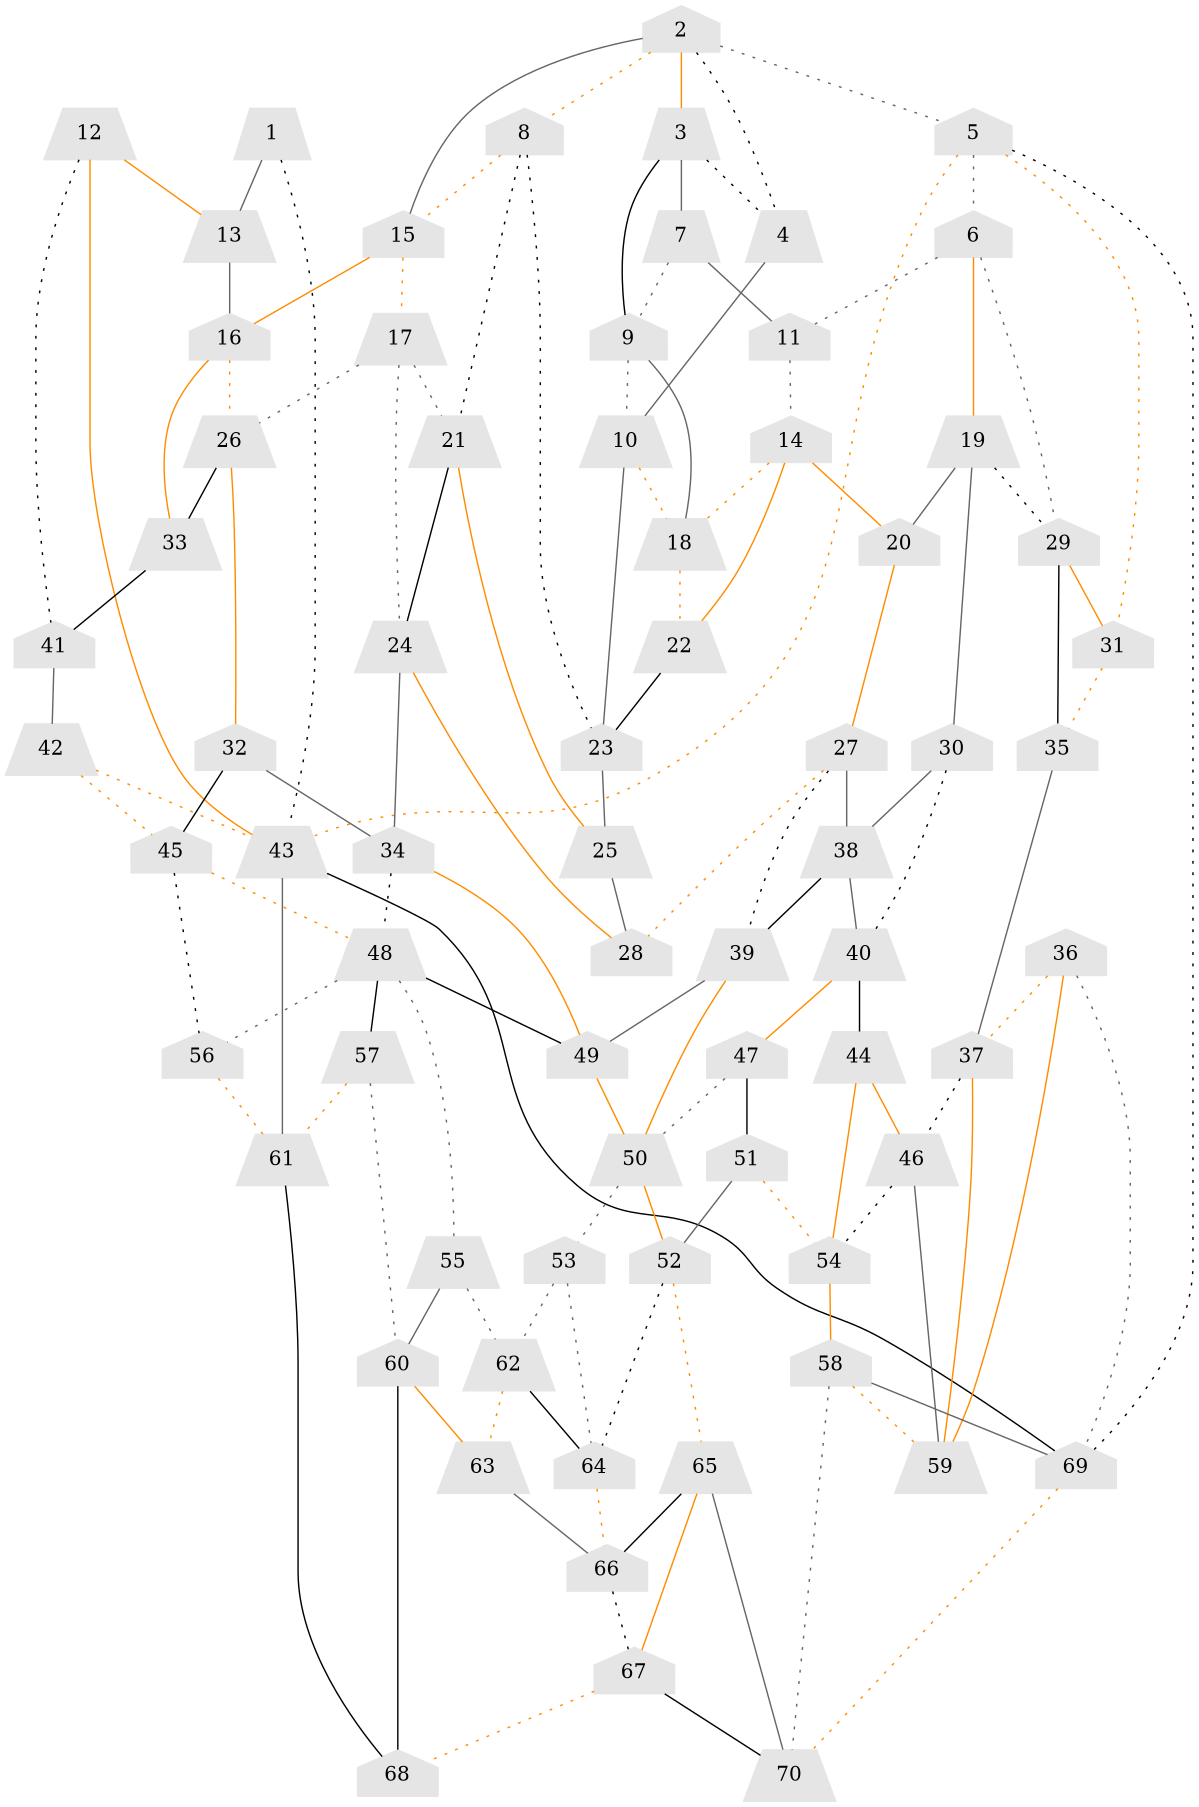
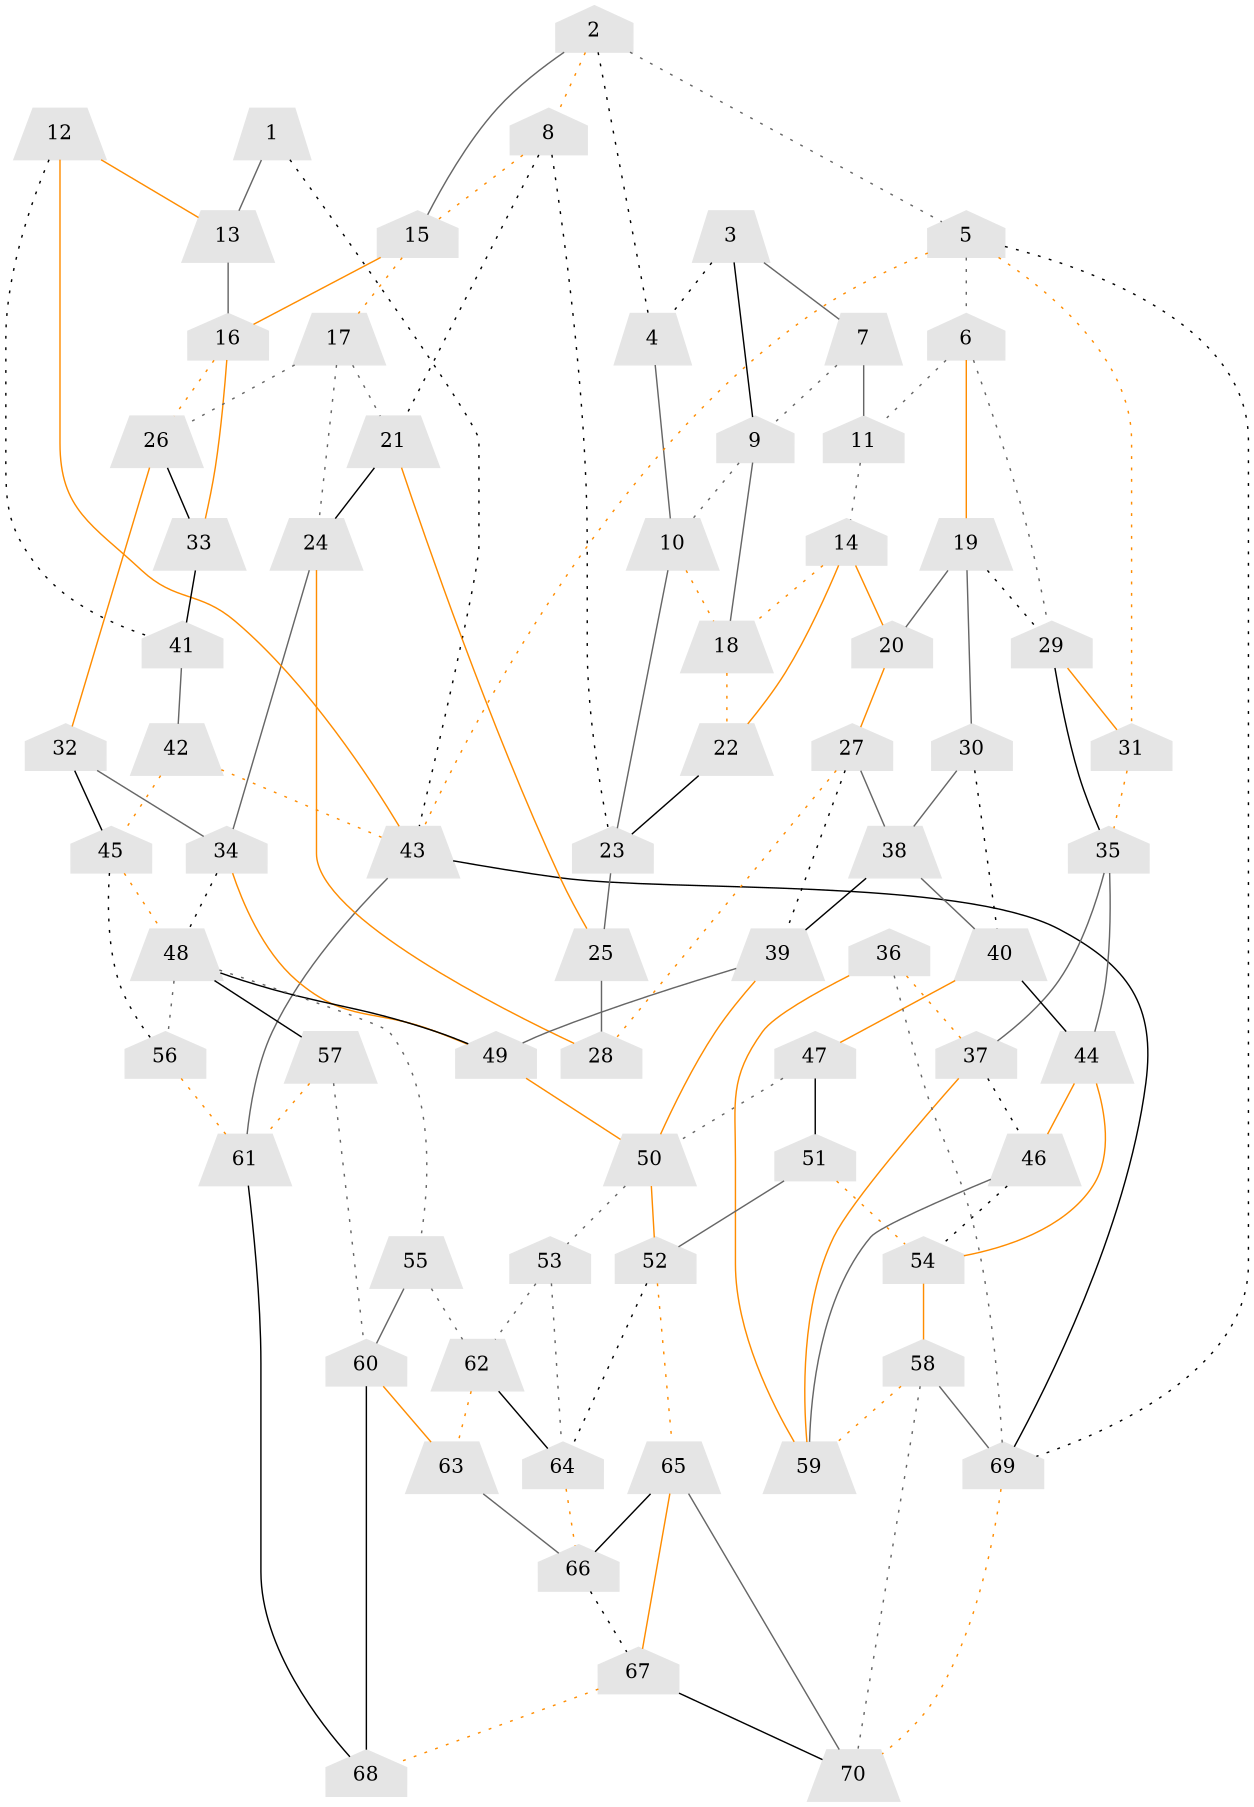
  graph {
    node [color=gray90 shape=house style=filled]
    edge [color=darkorange style=solid weight=1.0]
    1 [shape=trapezium]
    13 [shape=trapezium]
    43 [shape=trapezium]
    16
    69
    61 [shape=trapezium]
    3 [shape=trapezium]
    2
    4 [shape=trapezium]
    5
    8
    15
    7 [shape=trapezium]
    9
    10 [shape=trapezium]
    6
    31
    21 [shape=trapezium]
    23
    17 [shape=trapezium]
    11
    18 [shape=trapezium]
    19 [shape=trapezium]
    29
    35
    70 [shape=trapezium]
    14
    20
    30
    24 [shape=trapezium]
    25 [shape=trapezium]
    22 [shape=trapezium]
    12 [shape=trapezium]
    41
    42 [shape=trapezium]
    26 [shape=trapezium]
    33 [shape=trapezium]
    27
    32
    28
    34
    38 [shape=trapezium]
    40 [shape=trapezium]
    39 [shape=trapezium]
    48 [shape=trapezium]
    49
    45
    50 [shape=trapezium]
    37
    44 [shape=trapezium]
    47
    56
    55 [shape=trapezium]
    57 [shape=trapezium]
    59 [shape=trapezium]
    46 [shape=trapezium]
    54
    36
    53
    52
    51
    68
    58
    62 [shape=trapezium]
    60
    64
    65 [shape=trapezium]
    66
    67
    63 [shape=trapezium]
    1 -- 13 [color=gray40]
    1 -- 43 [color=black style=dotted]
    13 -- 16 [color=gray40 weight=2.0]
    43 -- 69 [color=black]
    43 -- 61 [color=gray40]
    16 -- 26 [style=dotted]
    16 -- 33
    69 -- 70 [style=dotted]
    61 -- 68 [color=black]
    3 -- 4 [color=black style=dotted]
    3 -- 7 [color=gray40]
    3 -- 9 [color=black]
-   2 -- 3
    2 -- 4 [color=black style=dotted]
    2 -- 5 [color=gray40 style=dotted]
    2 -- 8 [style=dotted]
    2 -- 15 [color=gray40]
    4 -- 10 [color=gray40]
    5 -- 43 [style=dotted]
    5 -- 69 [color=black style=dotted]
    5 -- 6 [color=gray40 style=dotted]
    5 -- 31 [style=dotted]
    8 -- 15 [style=dotted]
    8 -- 21 [color=black style=dotted]
    8 -- 23 [color=black style=dotted]
    15 -- 16
    15 -- 17 [style=dotted]
    7 -- 9 [color=gray40 style=dotted]
    7 -- 11 [color=gray40 weight=2.0]
    9 -- 10 [color=gray40 style=dotted]
    9 -- 18 [color=gray40]
    10 -- 23 [color=gray40]
    10 -- 18 [style=dotted]
    6 -- 11 [color=gray40 style=dotted]
    6 -- 19
    6 -- 29 [color=gray40 style=dotted]
    31 -- 35 [style=dotted]
    21 -- 24 [color=black]
    21 -- 25
    23 -- 25 [color=gray40]
    17 -- 21 [color=gray40 style=dotted]
    17 -- 24 [color=gray40 style=dotted]
    17 -- 26 [color=gray40 style=dotted]
    11 -- 14 [color=gray40 style=dotted]
    18 -- 22 [style=dotted]
    19 -- 29 [color=black style=dotted]
    19 -- 20 [color=gray40]
    19 -- 30 [color=gray40]
    29 -- 31
    29 -- 35 [color=black]
    35 -- 37 [color=gray40]
+   35 -- 44 [color=gray40]
    14 -- 18 [style=dotted]
    14 -- 20
    14 -- 22
    20 -- 27
    30 -- 38 [color=gray40]
    30 -- 40 [color=black style=dotted]
    24 -- 28
    24 -- 34 [color=gray40]
    25 -- 28 [color=gray40 weight=2.0]
    22 -- 23 [color=black]
    12 -- 13
    12 -- 43
    12 -- 41 [color=black style=dotted]
    41 -- 42 [color=gray40]
    42 -- 43 [style=dotted]
    42 -- 45 [style=dotted]
    26 -- 33 [color=black]
    26 -- 32
    33 -- 41 [color=black weight=2.0]
    27 -- 28 [style=dotted]
    27 -- 38 [color=gray40]
    27 -- 39 [color=black style=dotted]
    32 -- 34 [color=gray40]
    32 -- 45 [color=black]
    34 -- 48 [color=black style=dotted]
    34 -- 49
    38 -- 40 [color=gray40]
    38 -- 39 [color=black]
    40 -- 44 [color=black]
    40 -- 47
    39 -- 49 [color=gray40]
    39 -- 50
    48 -- 49 [color=black]
    48 -- 56 [color=gray40 style=dotted]
    48 -- 55 [color=gray40 style=dotted]
    48 -- 57 [color=black]
    49 -- 50
    45 -- 48 [style=dotted]
    45 -- 56 [color=black style=dotted]
    50 -- 53 [color=gray40 style=dotted]
    50 -- 52
    37 -- 59
    37 -- 46 [color=black style=dotted]
    44 -- 46
    44 -- 54
    47 -- 50 [color=gray40 style=dotted weight=2.0]
    47 -- 51 [color=black weight=2.0]
    56 -- 61 [style=dotted]
    55 -- 62 [color=gray40 style=dotted]
    55 -- 60 [color=gray40]
    57 -- 61 [style=dotted]
    57 -- 60 [color=gray40 style=dotted]
    46 -- 59 [color=gray40]
    46 -- 54 [color=black style=dotted]
    54 -- 58
    36 -- 69 [color=gray40 style=dotted]
    36 -- 37 [style=dotted]
    36 -- 59
    53 -- 62 [color=gray40 style=dotted]
    53 -- 64 [color=gray40 style=dotted]
    52 -- 64 [color=black style=dotted]
    52 -- 65 [style=dotted]
    51 -- 54 [style=dotted weight=3.0]
    51 -- 52 [color=gray40]
    58 -- 69 [color=gray40]
    58 -- 70 [color=gray40 style=dotted]
    58 -- 59 [style=dotted]
    62 -- 64 [color=black]
    62 -- 63 [style=dotted]
    60 -- 68 [color=black]
    60 -- 63
    64 -- 66 [style=dotted]
    65 -- 70 [color=gray40]
    65 -- 66 [color=black]
    65 -- 67
    66 -- 67 [color=black style=dotted]
    67 -- 70 [color=black]
    67 -- 68 [style=dotted]
    63 -- 66 [color=gray40]
  }
